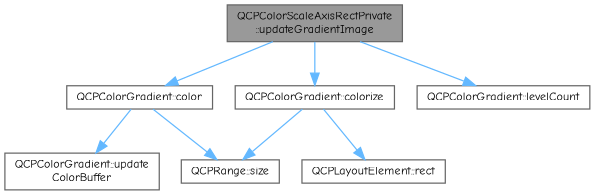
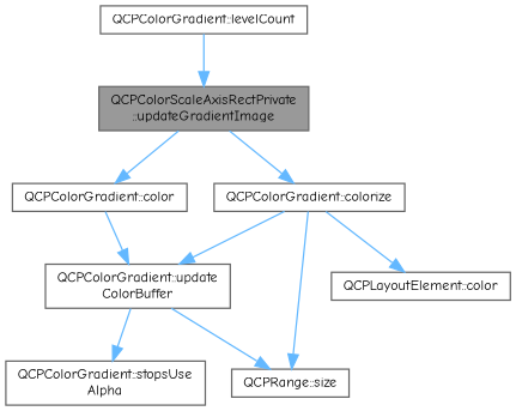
  digraph {
    fontname="Comic Neue"
    rankdir=TB
    node [color=grey40 fillcolor=white fontname="Comic Neue" fontsize=10 shape=box style=filled]
    edge [color=steelblue1 fontname="Comic Neue" fontsize=10 labelfontname=Helvetica labelfontsize=10 style=solid]
    n1 [color=gray40 fillcolor=grey60 fontcolor=black height=0.2 label="QCPColorScaleAxisRectPrivate\l::updateGradientImage" width=0.4]
    n2 [height=0.2 label="QCPColorGradient::color" width=0.4]
    n3 [height=0.2 label="QCPColorGradient::colorize" width=0.4]
    n4 [height=0.2 label="QCPColorGradient::levelCount" width=0.4]
    n5 [height=0.2 label="QCPRange::size" width=0.4]
    n6 [height=0.2 label="QCPColorGradient::update\lColorBuffer" width=0.4]
-   n7 [height=0.2 label="QCPLayoutElement::rect" width=0.4]
+   n7 [height=0.2 label="QCPLayoutElement::color" width=0.4]
+   n8 [height=0.2 label="QCPColorGradient::stopsUse\lAlpha" width=0.4]
    n1 -> n2
    n1 -> n3
-   n1 -> n4
-   n2 -> n5
+   n4 -> n1
+   n6 -> n5
    n2 -> n6
    n3 -> n5
+   n3 -> n6
    n3 -> n7
+   n6 -> n8
  }
